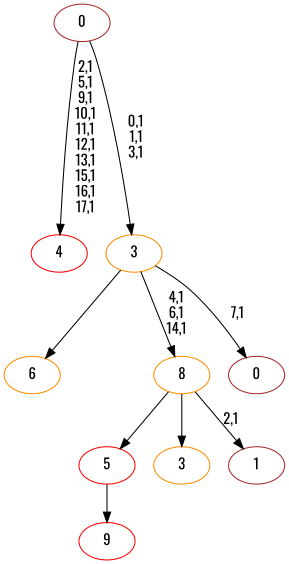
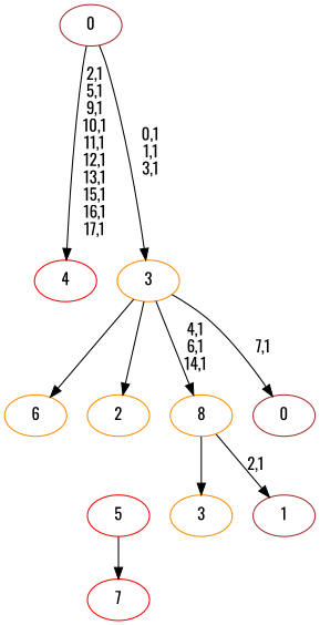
  digraph {
    fontname=Oswald
    node [color=darkorange fontname=Oswald]
    edge [fontname=Oswald]
-   n1 [color=red label=9]
+   n1 [color=red label=7]
    n2 [label=6]
    n3 [color=red label=5]
    n4 [color=red label=4]
    n5 [label=3]
+   n6 [label=2]
    n7 [color=brown label=1]
    8
    n9 [color=brown label=0]
    3
    0 [color=brown]
    n3 -> n1
-   8 -> n3
    8 -> n5
    8 -> n7 [label="2,1"]
    3 -> n2
+   3 -> n6
    3 -> 8 [label="4,1\n6,1\n14,1"]
    3 -> n9 [label="7,1"]
    0 -> n4 [label="2,1\n5,1\n9,1\n10,1\n11,1\n12,1\n13,1\n15,1\n16,1\n17,1"]
    0 -> 3 [label="0,1\n1,1\n3,1"]
  }
